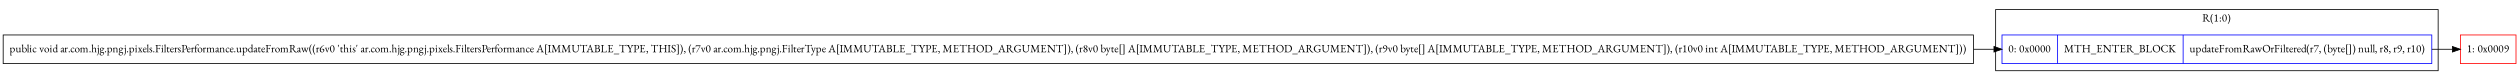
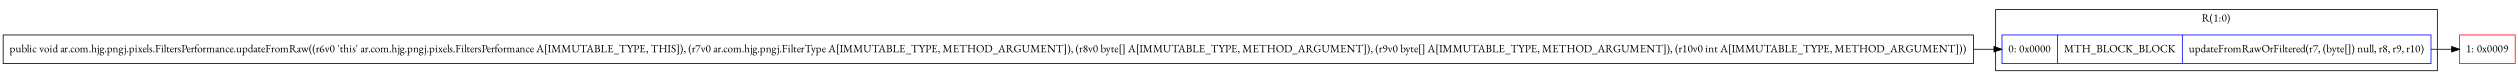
  digraph {
    rankdir=LR
    fontname="EB Garamond"
    node [shape=record fontname="EB Garamond"]
    edge [fontname="EB Garamond"]
-   n1 [color=blue label="{0\:\ 0x0000|MTH_ENTER_BLOCK\l|updateFromRawOrFiltered(r7, (byte[]) null, r8, r9, r10)\l}"]
+   n1 [color=blue label="{0\:\ 0x0000|MTH_BLOCK_BLOCK\l|updateFromRawOrFiltered(r7, (byte[]) null, r8, r9, r10)\l}"]
    n2 [color=red label="{1\:\ 0x0009}"]
    n3 [label="{public void ar.com.hjg.pngj.pixels.FiltersPerformance.updateFromRaw((r6v0 'this' ar.com.hjg.pngj.pixels.FiltersPerformance A[IMMUTABLE_TYPE, THIS]), (r7v0 ar.com.hjg.pngj.FilterType A[IMMUTABLE_TYPE, METHOD_ARGUMENT]), (r8v0 byte[] A[IMMUTABLE_TYPE, METHOD_ARGUMENT]), (r9v0 byte[] A[IMMUTABLE_TYPE, METHOD_ARGUMENT]), (r10v0 int A[IMMUTABLE_TYPE, METHOD_ARGUMENT])) }"]
    subgraph cluster_1 {
      label="R(1:0)"
      n1
    }
    n1 -> n2
    n3 -> n1
  }
